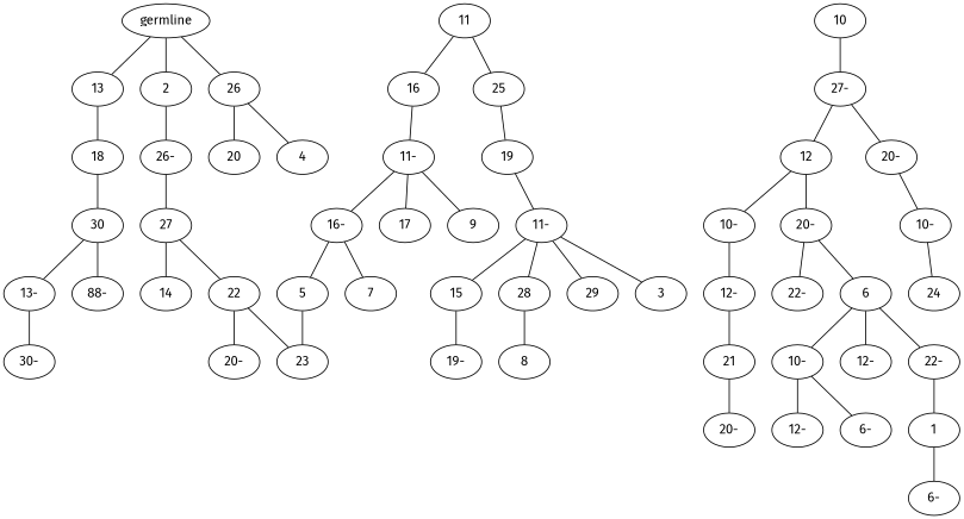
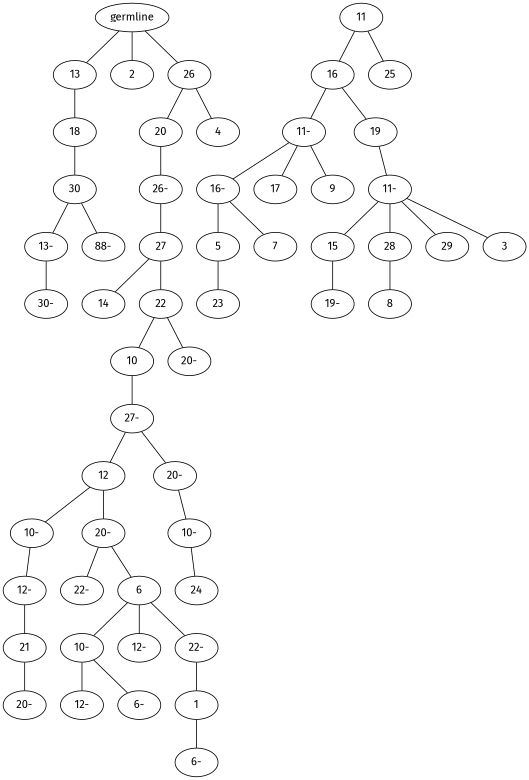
  graph {
    fontname="Fira Sans"
    node [fontname="Fira Sans"]
    edge [fontname="Fira Sans"]
    n1 [label=germline]
    n2 [label=13]
    n3 [label=2]
    n4 [label=26]
    n5 [label=11]
    n6 [label=16]
    n7 [label=25]
    n8 [label=18]
    n9 [label=20]
    n10 [label=4]
    n11 [label="11-"]
    n12 [label=19]
    n13 [label="16-"]
    n14 [label=17]
    n15 [label=9]
    n16 [label=5]
    n17 [label=7]
    n18 [label=23]
    n19 [label="11-"]
    n20 [label=15]
    n21 [label=28]
    n22 [label=29]
    n23 [label=3]
    n24 [label="19-"]
    n25 [label=8]
    n26 [label=30]
    n27 [label="13-"]
    n28 [label="88-"]
    n29 [label="30-"]
    n30 [label="26-"]
    n31 [label=27]
    n32 [label=14]
    n33 [label=22]
    n34 [label=10]
    n35 [label="20-"]
    n36 [label="27-"]
    n37 [label=12]
    n38 [label="20-"]
    n39 [label="10-"]
    n40 [label="20-"]
    n41 [label="10-"]
    n42 [label="12-"]
    n43 [label="22-"]
    n44 [label=6]
    n45 [label=21]
    n46 [label="20-"]
    n47 [label="10-"]
    n48 [label="12-"]
    n49 [label="22-"]
    n50 [label="12-"]
    n51 [label="6-"]
    n52 [label=1]
    n53 [label="6-"]
    n54 [label=24]
    n1 -- n2
    n1 -- n3
    n1 -- n4
    n2 -- n8
    n4 -- n9
    n4 -- n10
    n5 -- n6
    n5 -- n7
    n6 -- n11
-   n7 -- n12
+   n6 -- n12
    n8 -- n26
-   n3 -- n30
+   n9 -- n30
    n11 -- n13
    n11 -- n14
    n11 -- n15
    n12 -- n19
    n13 -- n16
    n13 -- n17
    n16 -- n18
    n19 -- n20
    n19 -- n21
    n19 -- n22
    n19 -- n23
    n20 -- n24
    n21 -- n25
    n26 -- n27
    n26 -- n28
    n27 -- n29
    n30 -- n31
    n31 -- n32
    n31 -- n33
-   n33 -- n18
+   n33 -- n34
    n33 -- n35
    n34 -- n36
    n36 -- n37
    n36 -- n38
    n37 -- n39
    n37 -- n40
    n38 -- n41
    n39 -- n42
    n40 -- n43
    n40 -- n44
    n41 -- n54
    n42 -- n45
    n44 -- n47
    n44 -- n48
    n44 -- n49
    n45 -- n46
    n47 -- n50
    n47 -- n51
    n49 -- n52
    n52 -- n53
  }
